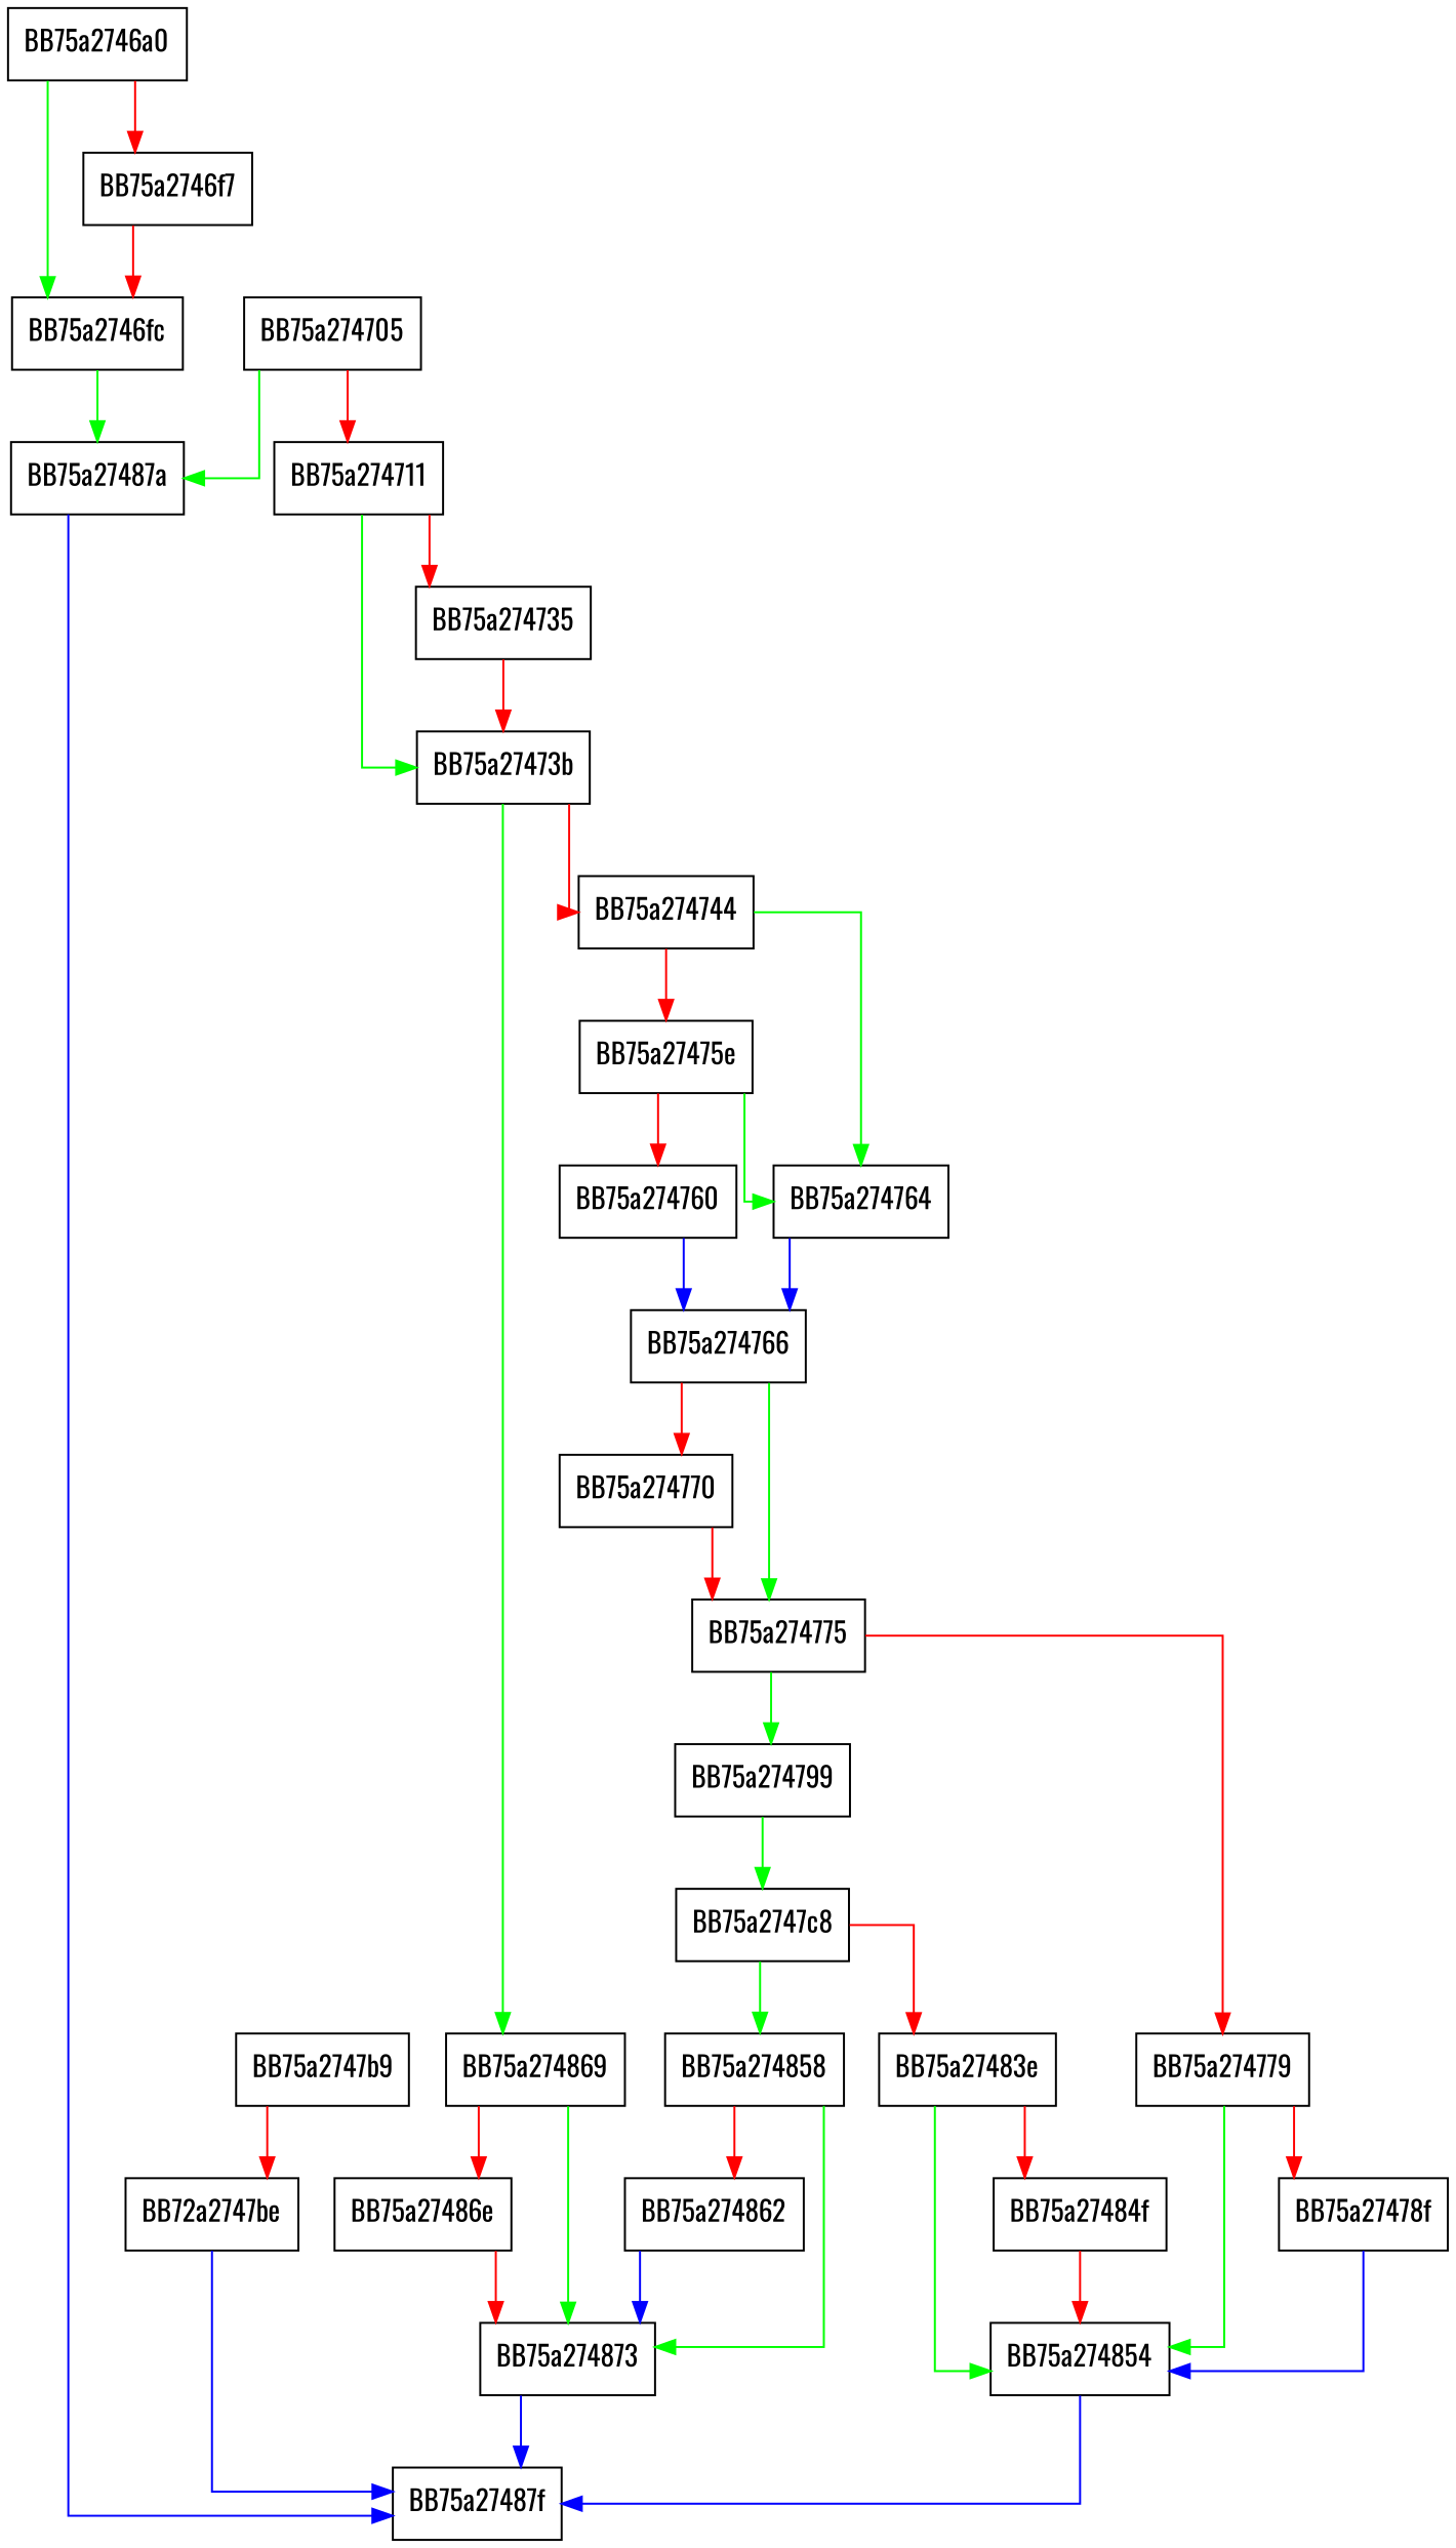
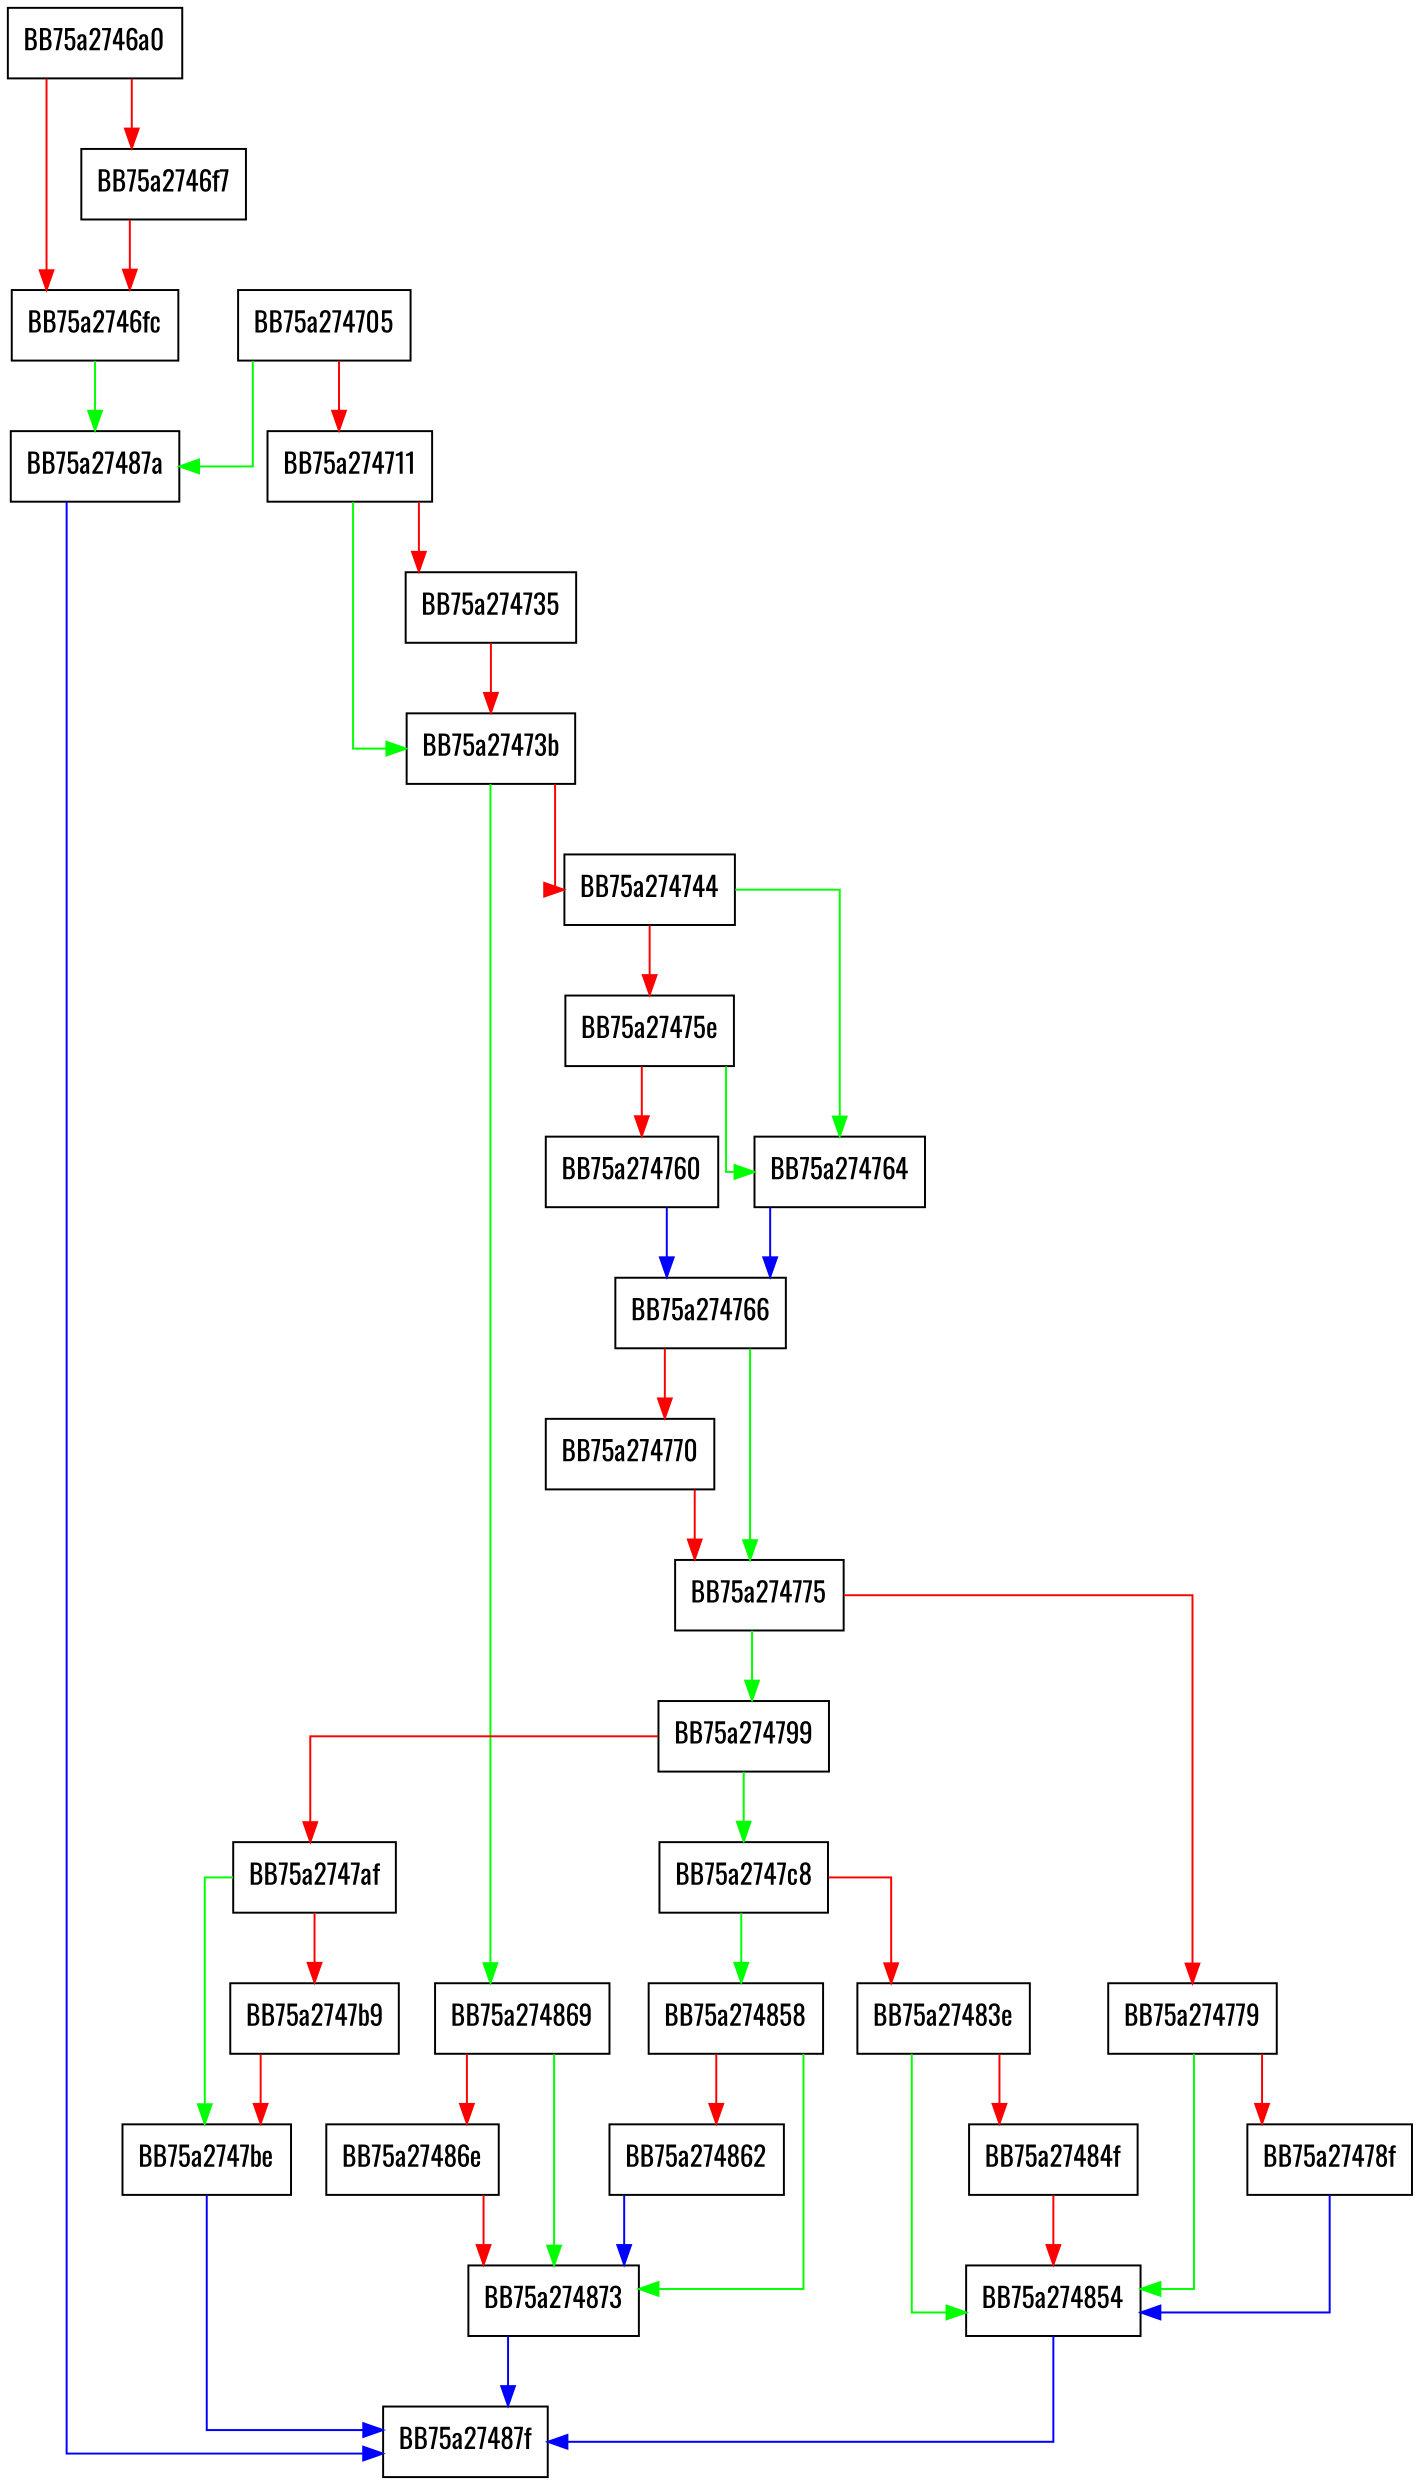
  digraph {
    fontname=Oswald
    splines=ortho
    node [fontname=Oswald shape=box]
    edge [color=red fontname=Oswald]
    BB75a2746a0
    BB75a2746fc
    BB75a2746f7
    BB75a27487a
    BB75a27487f
    BB75a274705
    BB75a274711
    BB75a27473b
    BB75a274735
    BB75a274869
    BB75a274744
    BB75a274873
    BB75a27486e
    BB75a274764
    BB75a27475e
    BB75a274766
    BB75a274760
    BB75a274775
    BB75a274770
    BB75a274799
    BB75a274779
    BB75a2747c8
+   BB75a2747af
    BB75a274854
    BB75a27478f
    BB75a274858
    BB75a27483e
-   BB75a2747be [label=BB72a2747be]
+   BB75a2747be
    BB75a2747b9
    BB75a274862
    BB75a27484f
-   BB75a2746a0 -> BB75a2746fc [color=green]
+   BB75a2746a0 -> BB75a2746fc
    BB75a2746a0 -> BB75a2746f7
    BB75a2746fc -> BB75a27487a [color=green]
    BB75a2746f7 -> BB75a2746fc
    BB75a27487a -> BB75a27487f [color=blue]
    BB75a274705 -> BB75a27487a [color=green]
    BB75a274705 -> BB75a274711
    BB75a274711 -> BB75a27473b [color=green]
    BB75a274711 -> BB75a274735
    BB75a27473b -> BB75a274869 [color=green]
    BB75a27473b -> BB75a274744
    BB75a274735 -> BB75a27473b
    BB75a274869 -> BB75a274873 [color=green]
    BB75a274869 -> BB75a27486e
    BB75a274744 -> BB75a274764 [color=green]
    BB75a274744 -> BB75a27475e
    BB75a274873 -> BB75a27487f [color=blue]
    BB75a27486e -> BB75a274873
    BB75a274764 -> BB75a274766 [color=blue]
    BB75a27475e -> BB75a274764 [color=green]
    BB75a27475e -> BB75a274760
    BB75a274766 -> BB75a274775 [color=green]
    BB75a274766 -> BB75a274770
    BB75a274760 -> BB75a274766 [color=blue]
    BB75a274775 -> BB75a274799 [color=green]
    BB75a274775 -> BB75a274779
    BB75a274770 -> BB75a274775
    BB75a274799 -> BB75a2747c8 [color=green]
+   BB75a274799 -> BB75a2747af
    BB75a274779 -> BB75a274854 [color=green]
    BB75a274779 -> BB75a27478f
    BB75a2747c8 -> BB75a274858 [color=green]
    BB75a2747c8 -> BB75a27483e
+   BB75a2747af -> BB75a2747be [color=green]
+   BB75a2747af -> BB75a2747b9
    BB75a274854 -> BB75a27487f [color=blue]
    BB75a27478f -> BB75a274854 [color=blue]
    BB75a274858 -> BB75a274873 [color=green]
    BB75a274858 -> BB75a274862
    BB75a27483e -> BB75a274854 [color=green]
    BB75a27483e -> BB75a27484f
    BB75a2747be -> BB75a27487f [color=blue]
    BB75a2747b9 -> BB75a2747be
    BB75a274862 -> BB75a274873 [color=blue]
    BB75a27484f -> BB75a274854
  }
